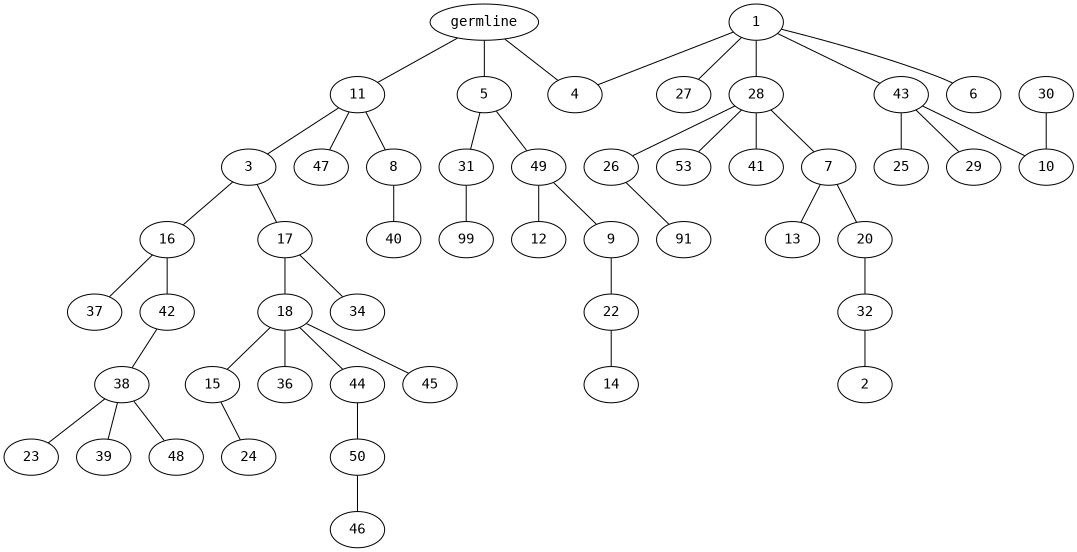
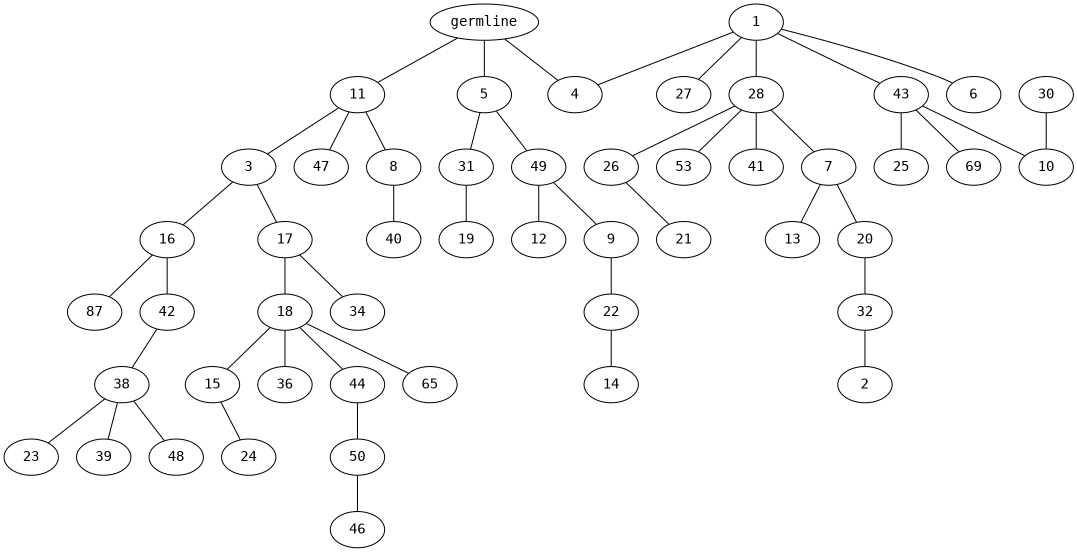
  graph {
    fontname="DejaVu Sans Mono"
    node [fontname="DejaVu Sans Mono"]
    edge [fontname="DejaVu Sans Mono"]
    n1 [label=germline]
    n2 [label=11]
    n3 [label=5]
    n4 [label=4]
    n5 [label=1]
    n6 [label=27]
    n7 [label=28]
    n8 [label=43]
    n9 [label=6]
    n10 [label=3]
    n11 [label=47]
    n12 [label=8]
    n13 [label=31]
    n14 [label=49]
    n15 [label=26]
    n16 [label=53]
    n17 [label=41]
    n18 [label=7]
    n19 [label=25]
-   n20 [label=29]
+   n20 [label=69]
    n21 [label=10]
-   n22 [label=91]
+   n22 [label=21]
    n23 [label=13]
    n24 [label=20]
    n25 [label=32]
    n26 [label=2]
    n27 [label=30]
    n28 [label=16]
    n29 [label=17]
    n30 [label=40]
-   n31 [label=37]
+   n31 [label=87]
    n32 [label=42]
    n33 [label=18]
    n34 [label=34]
    n35 [label=38]
    n36 [label=15]
    n37 [label=36]
    n38 [label=44]
-   n39 [label=45]
+   n39 [label=65]
    n40 [label=24]
    n41 [label=23]
    n42 [label=39]
    n43 [label=48]
    n44 [label=50]
    n45 [label=46]
-   n46 [label=99]
+   n46 [label=19]
    n47 [label=12]
    n48 [label=9]
    n49 [label=22]
    n50 [label=14]
    n1 -- n2
    n1 -- n3
    n1 -- n4
    n2 -- n10
    n2 -- n11
    n2 -- n12
    n3 -- n13
    n3 -- n14
    n5 -- n4
    n5 -- n6
    n5 -- n7
    n5 -- n8
    n5 -- n9
    n7 -- n15
    n7 -- n16
    n7 -- n17
    n7 -- n18
    n8 -- n19
    n8 -- n20
    n8 -- n21
    n10 -- n28
    n10 -- n29
    n12 -- n30
    n13 -- n46
    n14 -- n47
    n14 -- n48
    n15 -- n22
    n18 -- n23
    n18 -- n24
    n24 -- n25
    n25 -- n26
    n27 -- n21
    n28 -- n31
    n28 -- n32
    n29 -- n33
    n29 -- n34
    n32 -- n35
    n33 -- n36
    n33 -- n37
    n33 -- n38
    n33 -- n39
    n35 -- n41
    n35 -- n42
    n35 -- n43
    n36 -- n40
    n38 -- n44
    n44 -- n45
    n48 -- n49
    n49 -- n50
  }
